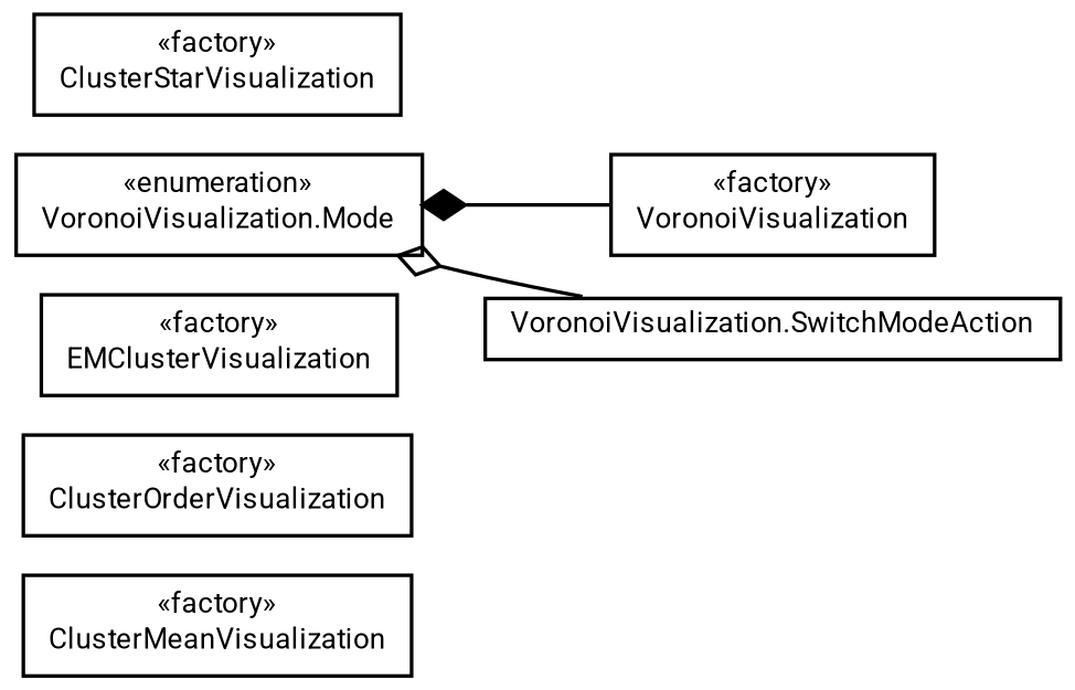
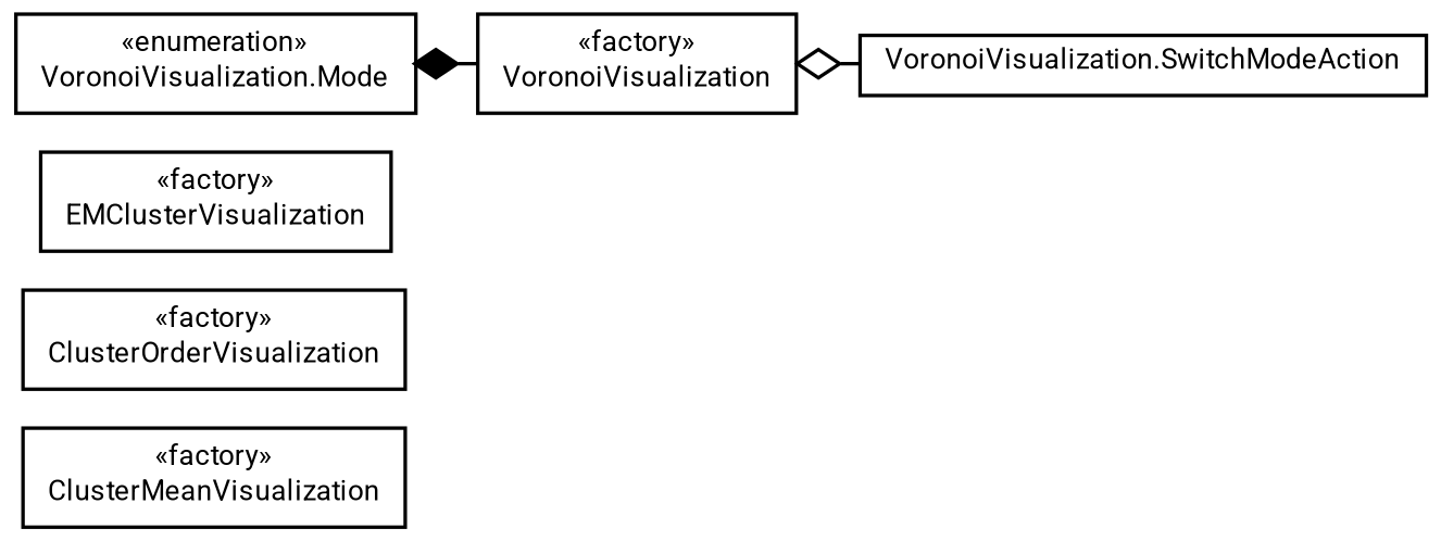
  digraph {
    nodesep=0.15
    rankdir=LR
    ranksep=0.25
    node [fontcolor=black fontname=Roboto fontsize=8 margin=0 shape=plaintext]
    edge [arrowhead=none color=black dir=back fontname=Roboto fontsize=7 labelfontname=Roboto labelfontsize=7]
    n1 [height=0 label=<<table title="de.lmu.ifi.dbs.elki.visualization.visualizers.scatterplot.cluster.ClusterMeanVisualization" border="0" cellborder="1" cellspacing="0" cellpadding="2" href="ClusterMeanVisualization.html" target="_parent"> 		<tr><td><table border="0" cellspacing="0" cellpadding="1"> 		<tr><td align="center" balign="center"> &#171;factory&#187; </td></tr> 		<tr><td align="center" balign="center"> <font face="Roboto">ClusterMeanVisualization</font> </td></tr> 		</table></td></tr> 		</table>> width=0]
    n2 [height=0 label=<<table title="de.lmu.ifi.dbs.elki.visualization.visualizers.scatterplot.cluster.ClusterOrderVisualization" border="0" cellborder="1" cellspacing="0" cellpadding="2" href="ClusterOrderVisualization.html" target="_parent"> 		<tr><td><table border="0" cellspacing="0" cellpadding="1"> 		<tr><td align="center" balign="center"> &#171;factory&#187; </td></tr> 		<tr><td align="center" balign="center"> <font face="Roboto">ClusterOrderVisualization</font> </td></tr> 		</table></td></tr> 		</table>> width=0]
    n3 [height=0 label=<<table title="de.lmu.ifi.dbs.elki.visualization.visualizers.scatterplot.cluster.EMClusterVisualization" border="0" cellborder="1" cellspacing="0" cellpadding="2" href="EMClusterVisualization.html" target="_parent"> 		<tr><td><table border="0" cellspacing="0" cellpadding="1"> 		<tr><td align="center" balign="center"> &#171;factory&#187; </td></tr> 		<tr><td align="center" balign="center"> <font face="Roboto">EMClusterVisualization</font> </td></tr> 		</table></td></tr> 		</table>> width=0]
    n4 [height=0 label=<<table title="de.lmu.ifi.dbs.elki.visualization.visualizers.scatterplot.cluster.VoronoiVisualization" border="0" cellborder="1" cellspacing="0" cellpadding="2" href="VoronoiVisualization.html" target="_parent"> 		<tr><td><table border="0" cellspacing="0" cellpadding="1"> 		<tr><td align="center" balign="center"> &#171;factory&#187; </td></tr> 		<tr><td align="center" balign="center"> <font face="Roboto">VoronoiVisualization</font> </td></tr> 		</table></td></tr> 		</table>> width=0]
    n5 [height=0 label=<<table title="de.lmu.ifi.dbs.elki.visualization.visualizers.scatterplot.cluster.VoronoiVisualization.SwitchModeAction" border="0" cellborder="1" cellspacing="0" cellpadding="2" href="VoronoiVisualization.SwitchModeAction.html" target="_parent"> 		<tr><td><table border="0" cellspacing="0" cellpadding="1"> 		<tr><td align="center" balign="center"> <font face="Roboto">VoronoiVisualization.SwitchModeAction</font> </td></tr> 		</table></td></tr> 		</table>> width=0]
    n6 [height=0 label=<<table title="de.lmu.ifi.dbs.elki.visualization.visualizers.scatterplot.cluster.VoronoiVisualization.Mode" border="0" cellborder="1" cellspacing="0" cellpadding="2" href="VoronoiVisualization.Mode.html" target="_parent"> 		<tr><td><table border="0" cellspacing="0" cellpadding="1"> 		<tr><td align="center" balign="center"> &#171;enumeration&#187; </td></tr> 		<tr><td align="center" balign="center"> <font face="Roboto">VoronoiVisualization.Mode</font> </td></tr> 		</table></td></tr> 		</table>> width=0]
-   n7 [height=0 label=<<table title="de.lmu.ifi.dbs.elki.visualization.visualizers.scatterplot.cluster.ClusterStarVisualization" border="0" cellborder="1" cellspacing="0" cellpadding="2" href="ClusterStarVisualization.html" target="_parent"> 		<tr><td><table border="0" cellspacing="0" cellpadding="1"> 		<tr><td align="center" balign="center"> &#171;factory&#187; </td></tr> 		<tr><td align="center" balign="center"> <font face="Roboto">ClusterStarVisualization</font> </td></tr> 		</table></td></tr> 		</table>> width=0]
-   n6 -> n5 [arrowtail=ediamond weight=4]
+   n4 -> n5 [arrowtail=ediamond weight=4]
    n6 -> n4 [arrowtail=diamond weight=6]
  }
